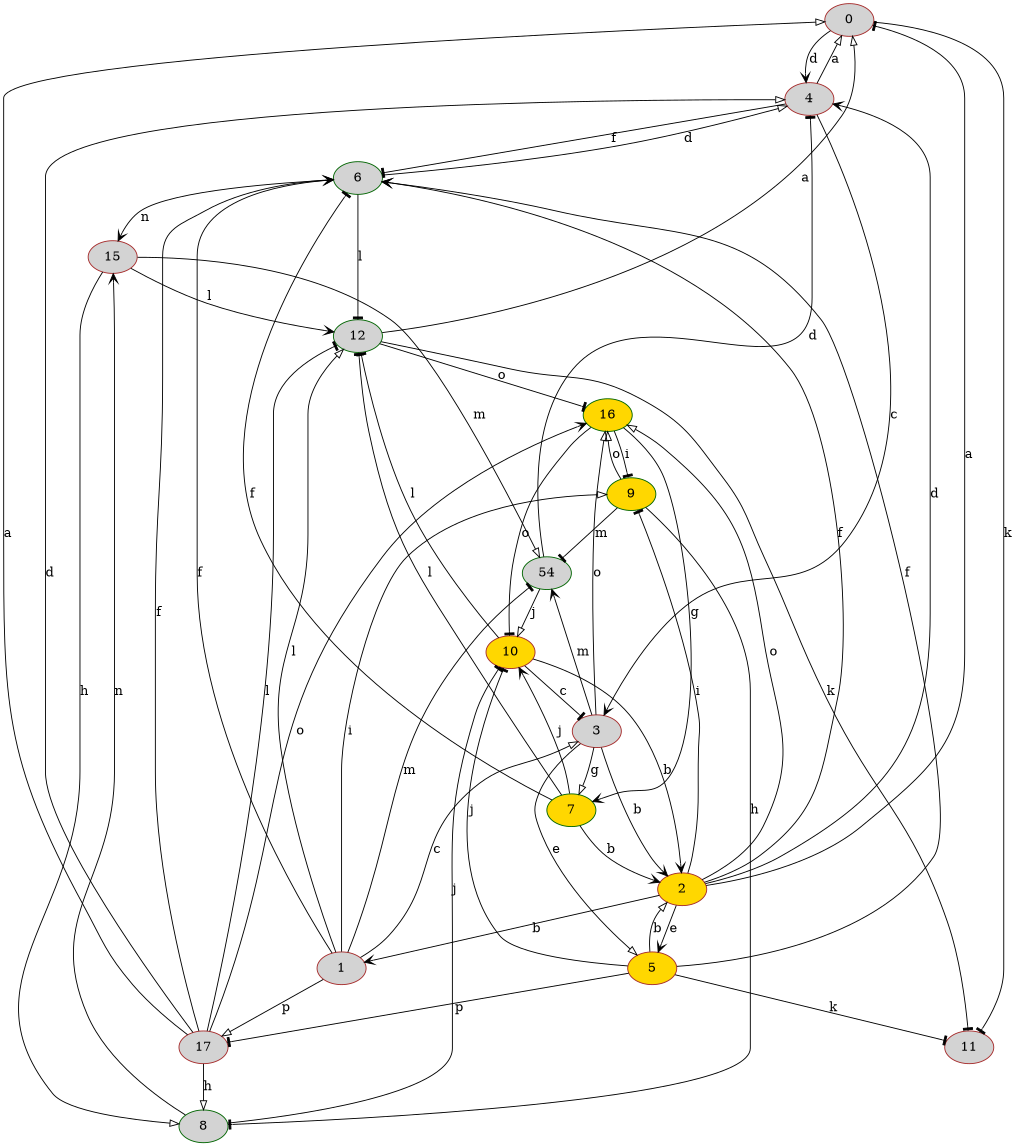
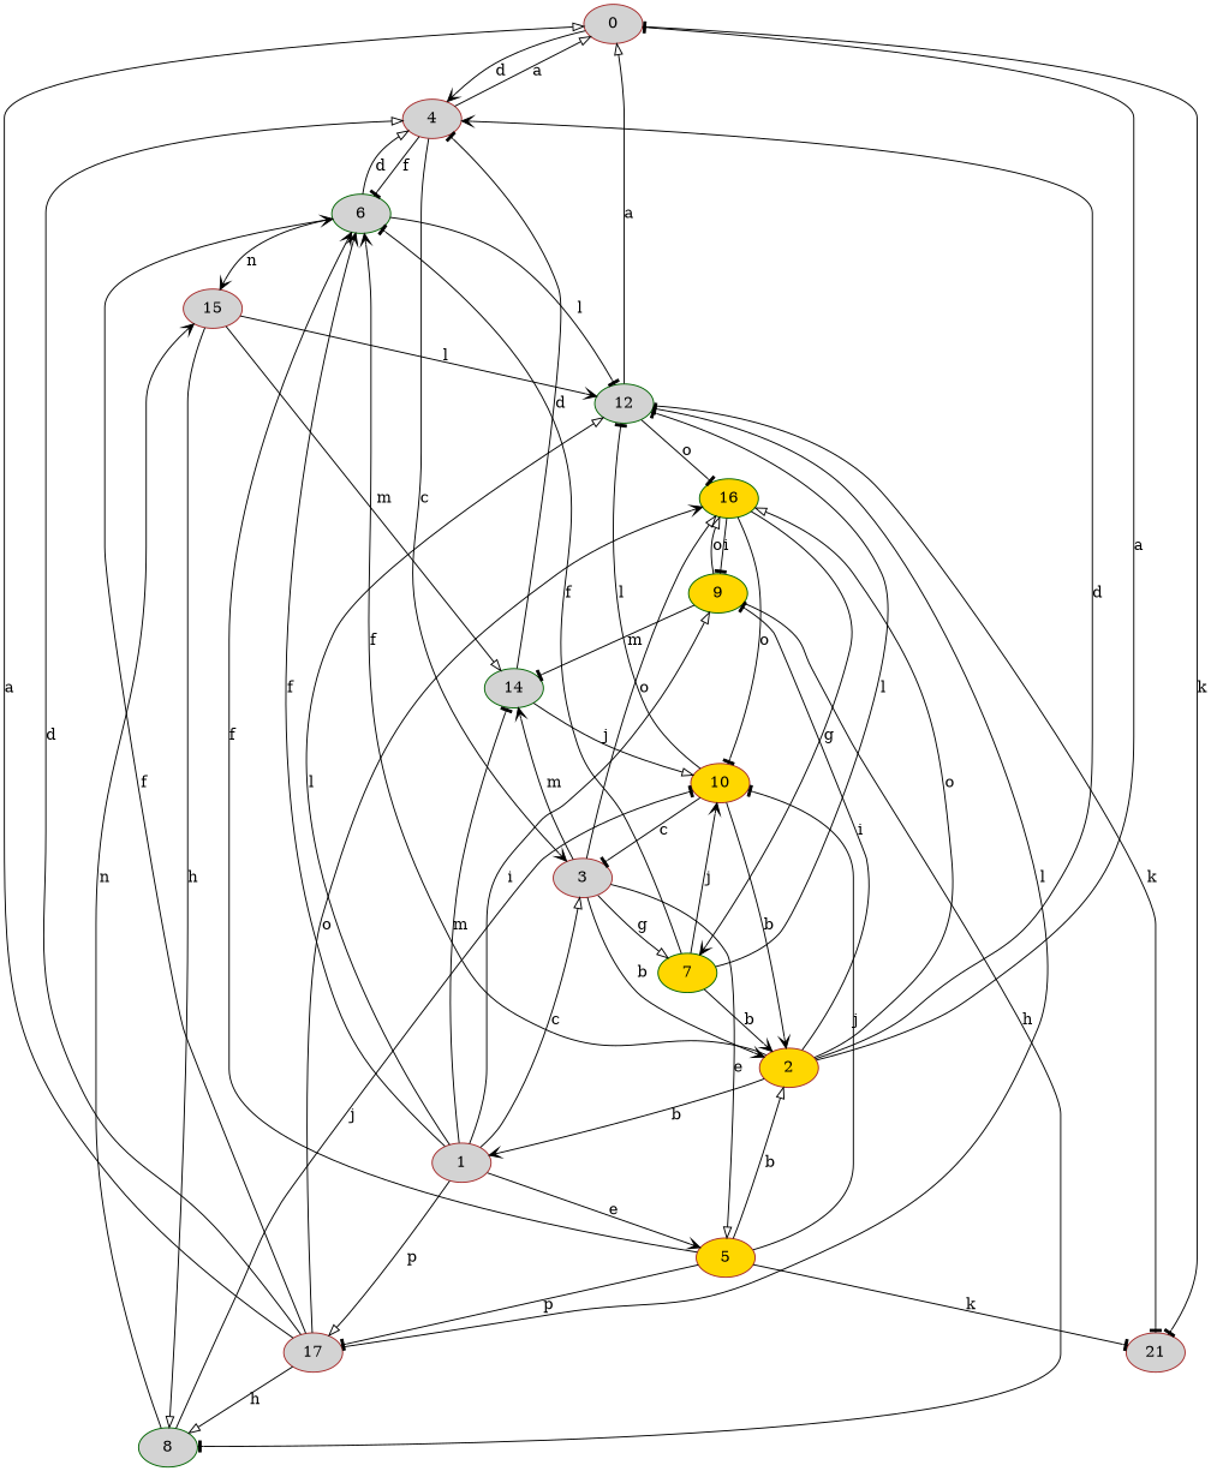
  strict digraph {
    node [color=brown fillcolor=lightgrey style=filled]
    edge [arrowhead=tee]
    0
    4
-   11
+   11 [label=21]
    3
    6 [color=darkgreen]
    1
    9 [color=darkgreen fillcolor=gold]
    12 [color=darkgreen]
-   14 [color=darkgreen label=54]
+   14 [color=darkgreen]
    17
    2 [fillcolor=gold]
    5 [fillcolor=gold]
    16 [color=darkgreen fillcolor=gold]
    7 [color=darkgreen fillcolor=gold]
    15
    8 [color=darkgreen]
    10 [fillcolor=gold]
    0 -> 4 [arrowhead=vee label=d]
    0 -> 11 [label=k]
    4 -> 0 [arrowhead=onormal label=a]
    4 -> 3 [arrowhead=vee label=c]
    4 -> 6 [label=f]
    3 -> 14 [arrowhead=vee label=m]
    3 -> 2 [arrowhead=vee label=b]
    3 -> 5 [arrowhead=onormal label=e]
    3 -> 16 [arrowhead=onormal label=o]
    3 -> 7 [arrowhead=onormal label=g]
    6 -> 4 [arrowhead=onormal label=d]
    6 -> 12 [label=l]
    6 -> 15 [arrowhead=vee label=n]
    1 -> 3 [arrowhead=onormal label=c]
    1 -> 6 [arrowhead=vee label=f]
    1 -> 9 [arrowhead=onormal label=i]
    1 -> 12 [arrowhead=onormal label=l]
    1 -> 14 [label=m]
    1 -> 17 [arrowhead=onormal label=p]
    9 -> 14 [label=m]
    9 -> 16 [arrowhead=onormal label=o]
    9 -> 8 [label=h]
    12 -> 0 [arrowhead=onormal label=a]
    12 -> 11 [label=k]
    12 -> 16 [label=o]
    14 -> 4 [label=d]
    14 -> 10 [arrowhead=onormal label=j]
    17 -> 0 [arrowhead=onormal label=a]
    17 -> 4 [arrowhead=onormal label=d]
    17 -> 6 [arrowhead=vee label=f]
    17 -> 12 [label=l]
    17 -> 16 [arrowhead=vee label=o]
    17 -> 8 [arrowhead=onormal label=h]
    2 -> 0 [label=a]
    2 -> 4 [arrowhead=vee label=d]
    2 -> 6 [arrowhead=vee label=f]
    2 -> 1 [arrowhead=vee label=b]
    2 -> 9 [label=i]
-   2 -> 5 [arrowhead=vee label=e]
+   1 -> 5 [arrowhead=vee label=e]
    2 -> 16 [arrowhead=onormal label=o]
    5 -> 11 [label=k]
    5 -> 6 [arrowhead=vee label=f]
    5 -> 17 [label=p]
    5 -> 2 [arrowhead=onormal label=b]
    5 -> 10 [label=j]
    16 -> 9 [label=i]
    16 -> 7 [arrowhead=vee label=g]
    16 -> 10 [label=o]
    7 -> 6 [label=f]
    7 -> 12 [label=l]
    7 -> 2 [arrowhead=vee label=b]
    7 -> 10 [arrowhead=vee label=j]
    15 -> 12 [arrowhead=vee label=l]
    15 -> 14 [arrowhead=onormal label=m]
    15 -> 8 [arrowhead=onormal label=h]
    8 -> 15 [arrowhead=vee label=n]
    8 -> 10 [label=j]
    10 -> 3 [label=c]
    10 -> 12 [label=l]
    10 -> 2 [arrowhead=vee label=b]
  }
